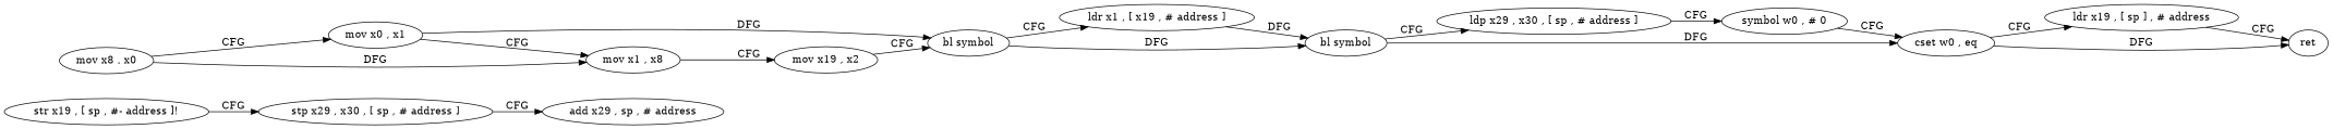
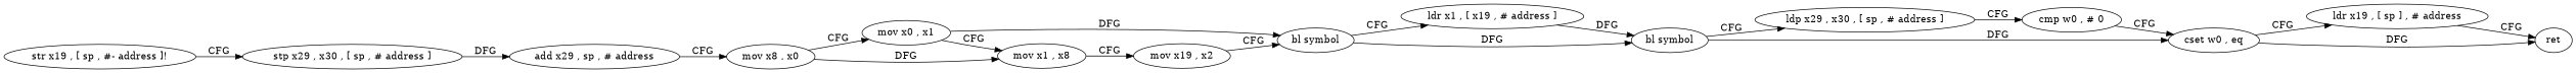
  digraph {
    rankdir=LR
    n1 [label="str x19 , [ sp , #- address ]!"]
    n2 [label="stp x29 , x30 , [ sp , # address ]"]
    n3 [label="add x29 , sp , # address"]
    n4 [label="mov x8 , x0"]
    n5 [label="mov x0 , x1"]
    n6 [label="mov x1 , x8"]
    n7 [label="bl symbol"]
    n8 [label="mov x19 , x2"]
    n9 [label="ldr x1 , [ x19 , # address ]"]
    n10 [label="bl symbol"]
    n11 [label="ldp x29 , x30 , [ sp , # address ]"]
    n12 [label="cset w0 , eq"]
-   n13 [label="symbol w0 , # 0"]
+   n13 [label="cmp w0 , # 0"]
    n14 [label="ldr x19 , [ sp ] , # address"]
    n15 [label=ret]
    n1 -> n2 [label=CFG]
-   n2 -> n3 [label=CFG]
+   n2 -> n3 [label=DFG]
+   n3 -> n4 [label=CFG]
    n4 -> n5 [label=CFG]
    n4 -> n6 [label=DFG]
    n5 -> n6 [label=CFG]
    n5 -> n7 [label=DFG]
    n6 -> n8 [label=CFG]
    n7 -> n9 [label=CFG]
    n7 -> n10 [label=DFG]
    n8 -> n7 [label=CFG]
    n9 -> n10 [label=DFG]
    n10 -> n11 [label=CFG]
    n10 -> n12 [label=DFG]
    n11 -> n13 [label=CFG]
    n12 -> n14 [label=CFG]
    n12 -> n15 [label=DFG]
    n13 -> n12 [label=CFG]
    n14 -> n15 [label=CFG]
  }
